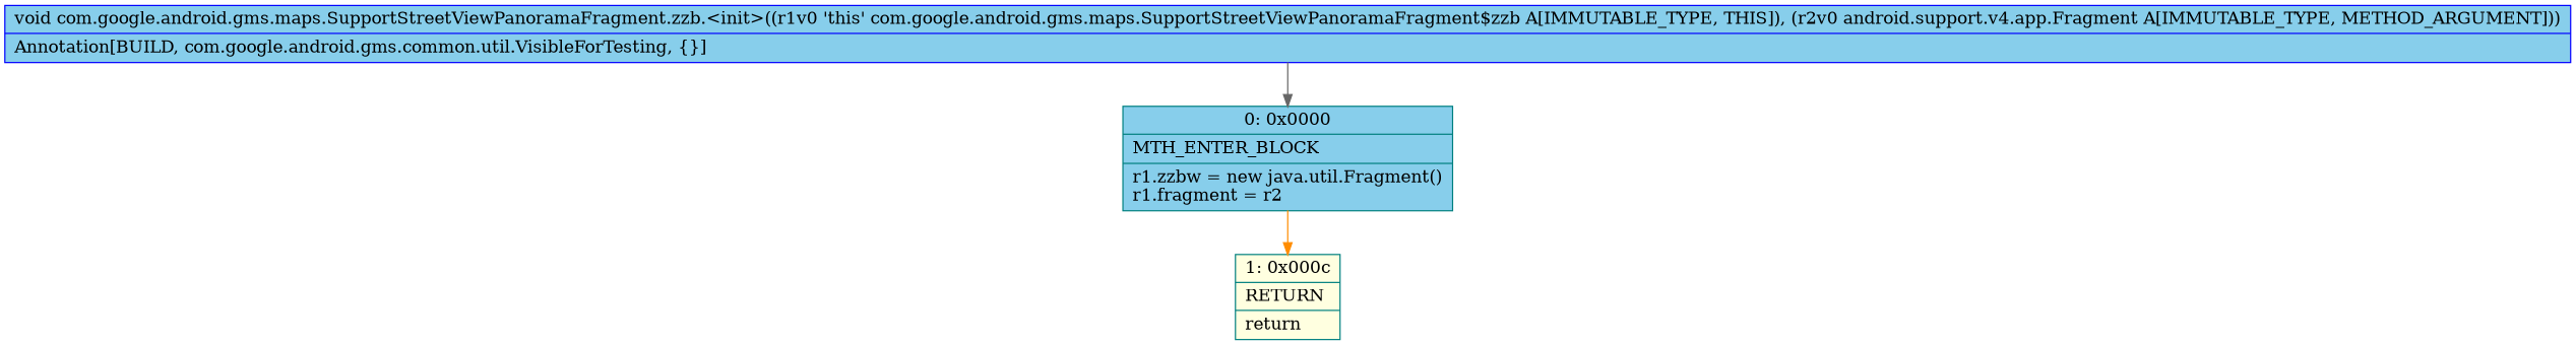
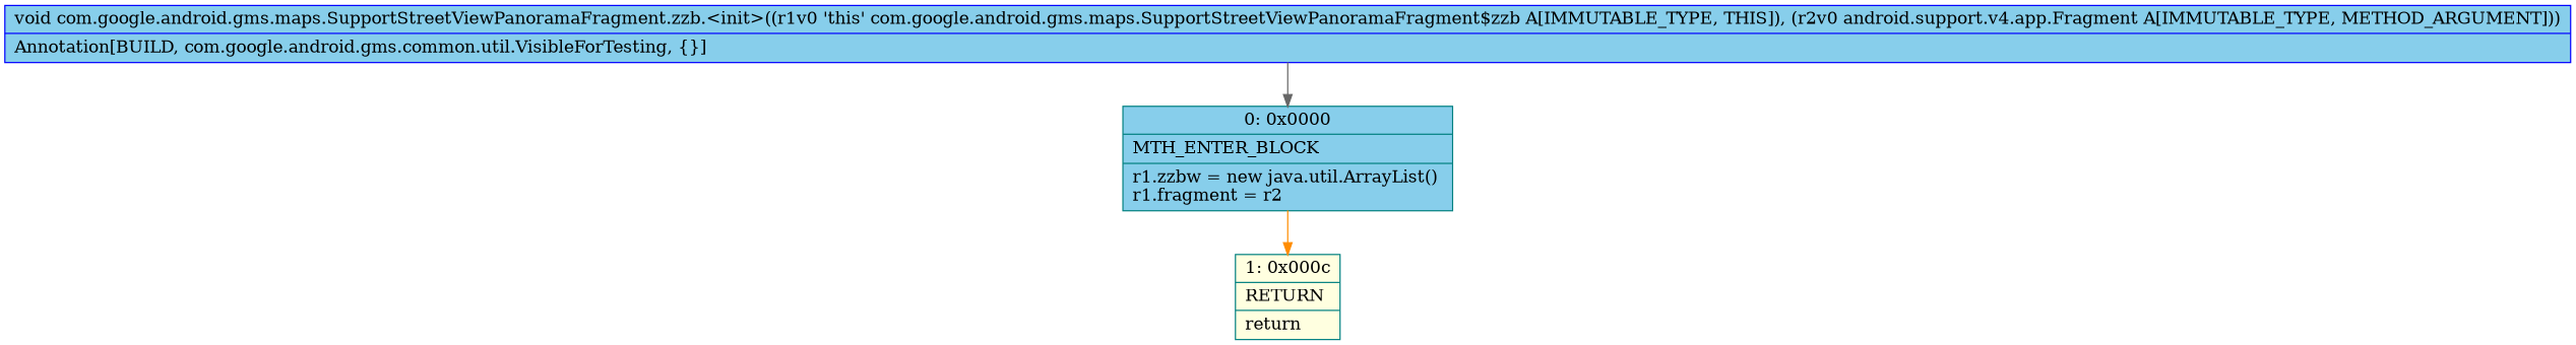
  digraph {
    node [shape=record style=filled fillcolor=skyblue color=teal]
-   n1 [label="{0\:\ 0x0000|MTH_ENTER_BLOCK\l|r1.zzbw = new java.util.Fragment()\lr1.fragment = r2\l}"]
+   n1 [label="{0\:\ 0x0000|MTH_ENTER_BLOCK\l|r1.zzbw = new java.util.ArrayList()\lr1.fragment = r2\l}"]
    n2 [label="{1\:\ 0x000c|RETURN\l|return\l}" fillcolor=lightyellow]
    n3 [label="{void com.google.android.gms.maps.SupportStreetViewPanoramaFragment.zzb.\<init\>((r1v0 'this' com.google.android.gms.maps.SupportStreetViewPanoramaFragment$zzb A[IMMUTABLE_TYPE, THIS]), (r2v0 android.support.v4.app.Fragment A[IMMUTABLE_TYPE, METHOD_ARGUMENT]))  | Annotation[BUILD, com.google.android.gms.common.util.VisibleForTesting, \{\}]\l}" color=blue]
    n1 -> n2 [color=darkorange]
    n3 -> n1 [color=gray40]
  }
